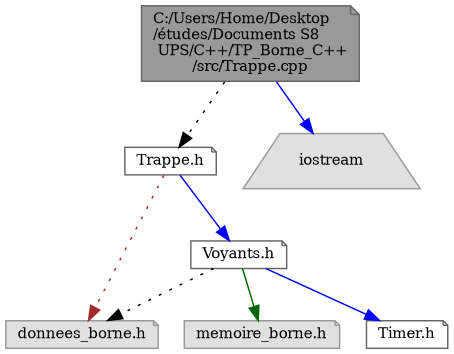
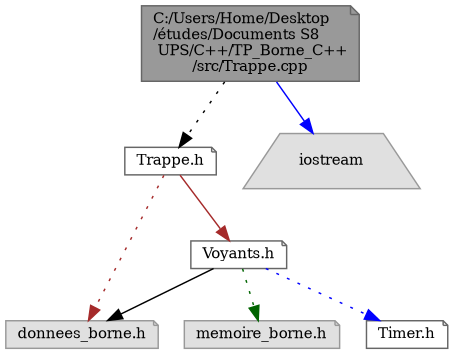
  digraph {
    fontname="DejaVu Serif"
    node [color=grey40 fillcolor=white fontname="DejaVu Serif" fontsize=10 shape=note style=filled]
    edge [color=black fontname="DejaVu Serif" fontsize=10 labelfontname=Helvetica labelfontsize=10 style=solid]
    n1 [color=gray40 fillcolor=grey60 fontcolor=black height=0.2 label="C:/Users/Home/Desktop\l/études/Documents S8\l UPS/C++/TP_Borne_C++\l/src/Trappe.cpp" width=0.4]
    n2 [height=0.2 label="Trappe.h" width=0.4]
    n3 [color=grey60 fillcolor="#E0E0E0" height=0.2 label=iostream shape=trapezium width=0.4]
    n4 [color=grey60 fillcolor="#E0E0E0" height=0.2 label="donnees_borne.h" width=0.4]
    n5 [height=0.2 label="Voyants.h" width=0.4]
    n6 [color=grey60 fillcolor="#E0E0E0" height=0.2 label="memoire_borne.h" width=0.4]
    n7 [height=0.2 label="Timer.h" width=0.4]
    n1 -> n2 [style=dotted]
    n1 -> n3 [color=blue]
    n2 -> n4 [color=brown style=dotted]
-   n2 -> n5 [color=blue]
-   n5 -> n4 [style=dotted]
-   n5 -> n6 [color=darkgreen]
-   n5 -> n7 [color=blue]
+   n2 -> n5 [color=brown]
+   n5 -> n4
+   n5 -> n6 [color=darkgreen style=dotted]
+   n5 -> n7 [color=blue style=dotted]
  }
